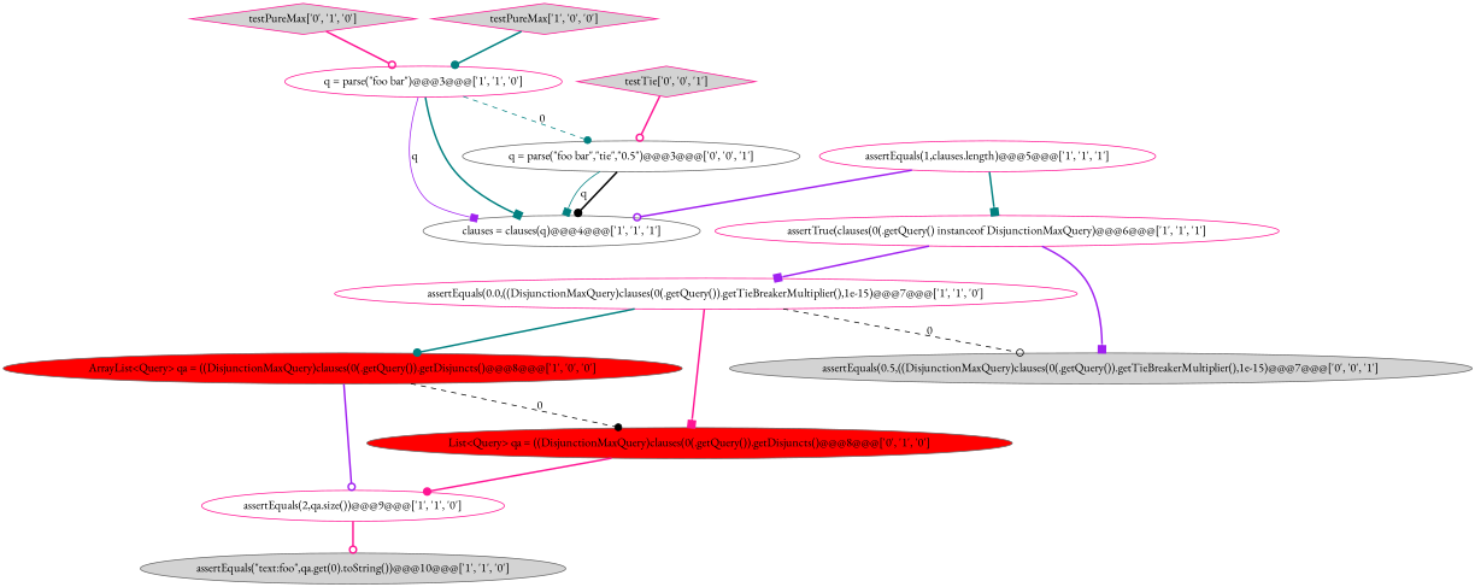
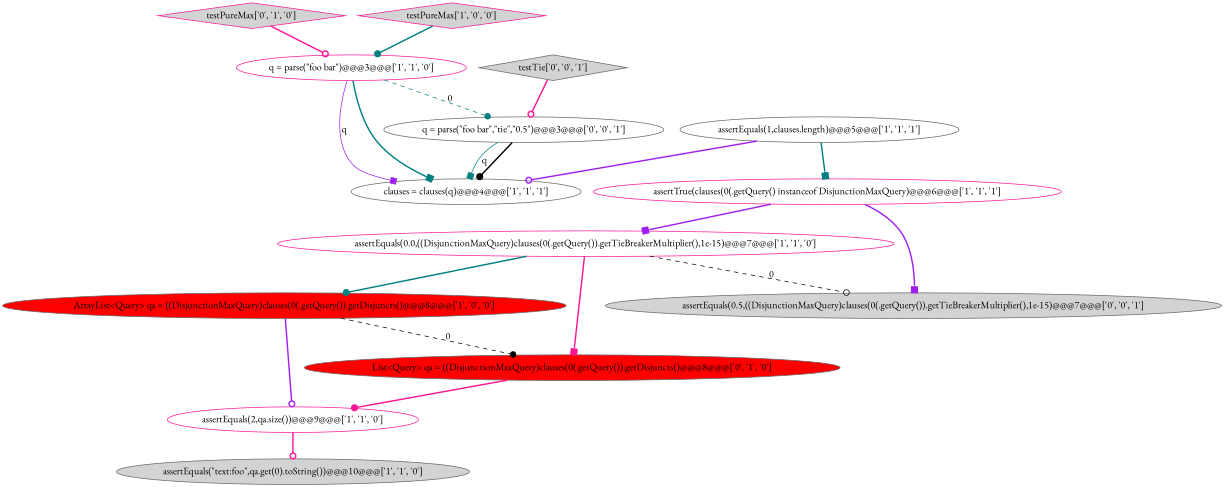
  digraph {
    fontname="EB Garamond"
    node [color=deeppink fillcolor=white fontname="EB Garamond" shape=ellipse style=filled]
    edge [arrowhead=box color=teal fontname="EB Garamond" style=bold]
    n1 [fillcolor=lightgray label="testPureMax['0', '1', '0']" shape=diamond]
    n2 [label="q = parse(\"foo bar\")@@@3@@@['1', '1', '0']"]
    n3 [color=gray40 label="clauses = clauses(q)@@@4@@@['1', '1', '1']"]
    n4 [color=gray40 label="q = parse(\"foo bar\",\"tie\",\"0.5\")@@@3@@@['0', '0', '1']"]
    n5 [label="assertEquals(0.0,((DisjunctionMaxQuery)clauses(0(.getQuery()).getTieBreakerMultiplier(),1e-15)@@@7@@@['1', '1', '0']"]
    n6 [color=gray40 fillcolor=red label="ArrayList<Query> qa = ((DisjunctionMaxQuery)clauses(0(.getQuery()).getDisjuncts()@@@8@@@['1', '0', '0']"]
    n7 [color=gray40 fillcolor=red label="List<Query> qa = ((DisjunctionMaxQuery)clauses(0(.getQuery()).getDisjuncts()@@@8@@@['0', '1', '0']"]
    n8 [color=gray40 fillcolor=lightgray label="assertEquals(0.5,((DisjunctionMaxQuery)clauses(0(.getQuery()).getTieBreakerMultiplier(),1e-15)@@@7@@@['0', '0', '1']"]
    n9 [label="assertEquals(2,qa.size())@@@9@@@['1', '1', '0']"]
-   n10 [label="assertEquals(1,clauses.length)@@@5@@@['1', '1', '1']"]
+   n10 [color=gray40 label="assertEquals(1,clauses.length)@@@5@@@['1', '1', '1']"]
    n11 [label="assertTrue(clauses(0(.getQuery() instanceof DisjunctionMaxQuery)@@@6@@@['1', '1', '1']"]
    n12 [fillcolor=lightgray label="testPureMax['1', '0', '0']" shape=diamond]
    n13 [color=gray40 fillcolor=lightgray label="assertEquals(\"text:foo\",qa.get(0).toString())@@@10@@@['1', '1', '0']"]
-   n14 [fillcolor=lightgray label="testTie['0', '0', '1']" shape=diamond]
+   n14 [color=gray40 fillcolor=lightgray label="testTie['0', '0', '1']" shape=diamond]
    n1 -> n2 [arrowhead=odot color=deeppink]
    n2 -> n3 [color=purple label=q style=solid]
    n2 -> n3
    n2 -> n4 [arrowhead=dot label=0 style=dashed]
    n4 -> n3 [label=q style=solid]
    n4 -> n3 [arrowhead=dot color=black]
    n5 -> n6 [arrowhead=dot]
    n5 -> n7 [color=deeppink]
    n5 -> n8 [arrowhead=odot color=black label=0 style=dashed]
    n6 -> n7 [arrowhead=dot color=black label=0 style=dashed]
    n6 -> n9 [arrowhead=odot color=purple]
    n7 -> n9 [arrowhead=dot color=deeppink]
    n9 -> n13 [arrowhead=odot color=deeppink]
    n10 -> n3 [arrowhead=odot color=purple]
    n10 -> n11
    n11 -> n5 [color=purple]
    n11 -> n8 [color=purple]
    n12 -> n2 [arrowhead=dot]
    n14 -> n4 [arrowhead=odot color=deeppink]
  }
